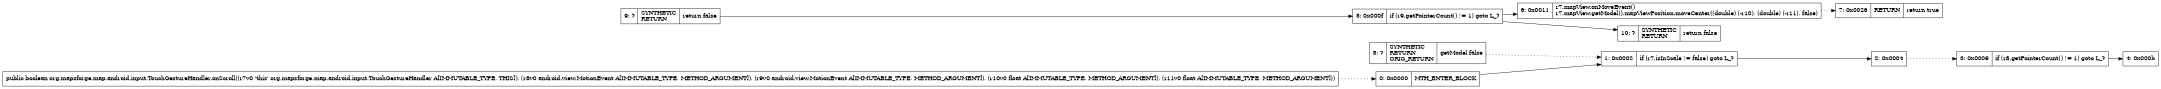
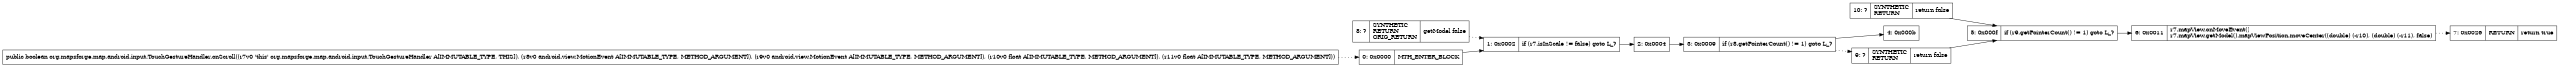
  digraph {
    rankdir=LR
    node [shape=record]
    edge [style=solid]
    n1 [label="{0\:\ 0x0000|MTH_ENTER_BLOCK\l}"]
    n2 [label="{1\:\ 0x0002|if (r7.isInScale != false) goto L_?\l}"]
    n3 [label="{2\:\ 0x0004}"]
    n4 [label="{3\:\ 0x0009|if (r8.getPointerCount() != 1) goto L_?\l}"]
    n5 [label="{8\:\ ?|SYNTHETIC\lRETURN\lORIG_RETURN\l|getModel false\l}"]
    n6 [label="{4\:\ 0x000b}"]
    n7 [label="{9\:\ ?|SYNTHETIC\lRETURN\l|return false\l}"]
    n8 [label="{5\:\ 0x000f|if (r9.getPointerCount() != 1) goto L_?\l}"]
    n9 [label="{6\:\ 0x0011|r7.mapView.onMoveEvent()\lr7.mapView.getModel().mapViewPosition.moveCenter((double) (\-r10), (double) (\-r11), false)\l}"]
    n10 [label="{10\:\ ?|SYNTHETIC\lRETURN\l|return false\l}"]
    n11 [label="{7\:\ 0x0026|RETURN\l|return true\l}"]
    n12 [label="{public boolean org.mapsforge.map.android.input.TouchGestureHandler.onScroll((r7v0 'this' org.mapsforge.map.android.input.TouchGestureHandler A[IMMUTABLE_TYPE, THIS]), (r8v0 android.view.MotionEvent A[IMMUTABLE_TYPE, METHOD_ARGUMENT]), (r9v0 android.view.MotionEvent A[IMMUTABLE_TYPE, METHOD_ARGUMENT]), (r10v0 float A[IMMUTABLE_TYPE, METHOD_ARGUMENT]), (r11v0 float A[IMMUTABLE_TYPE, METHOD_ARGUMENT])) }"]
    n1 -> n2
    n2 -> n3
-   n3 -> n4 [style=dotted]
+   n3 -> n4
    n4 -> n6
+   n4 -> n7 [style=dotted]
    n5 -> n2 [style=dotted]
    n7 -> n8
    n8 -> n9
-   n8 -> n10
+   n10 -> n8
    n9 -> n11 [style=dotted]
    n12 -> n1 [style=dotted]
  }
